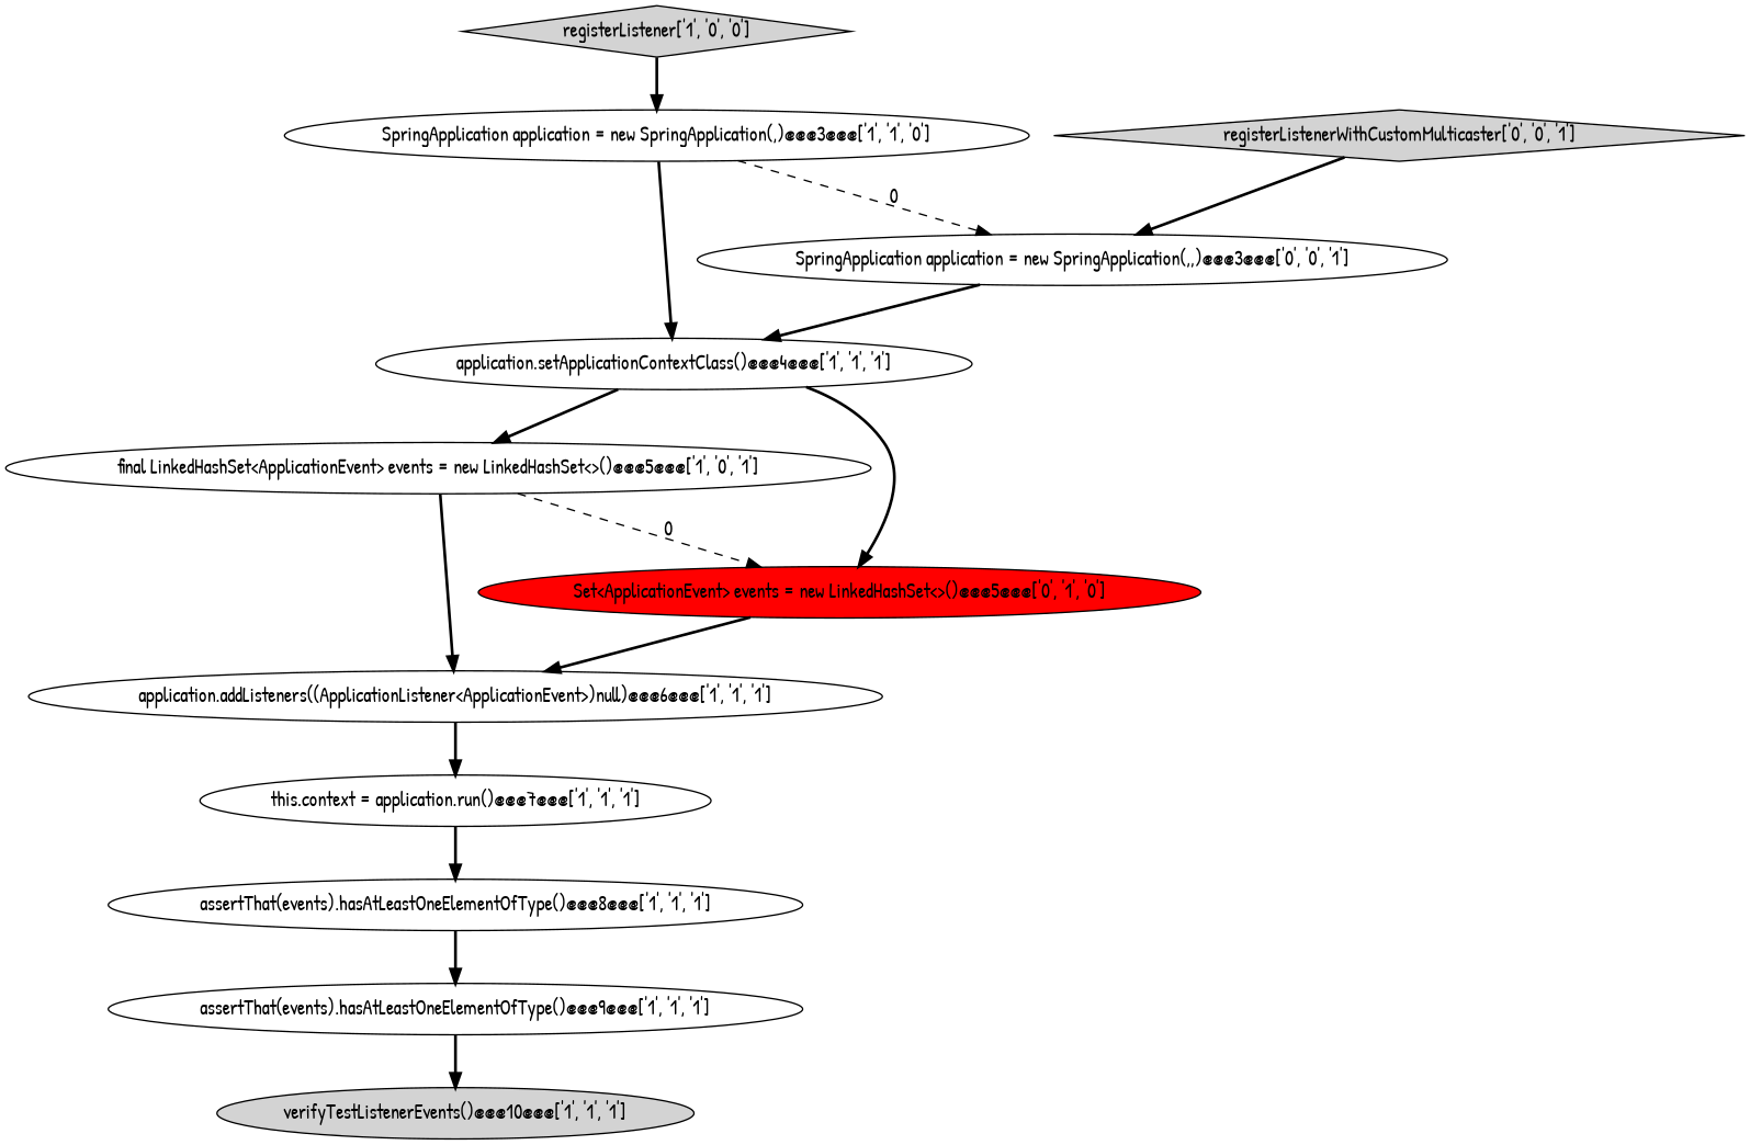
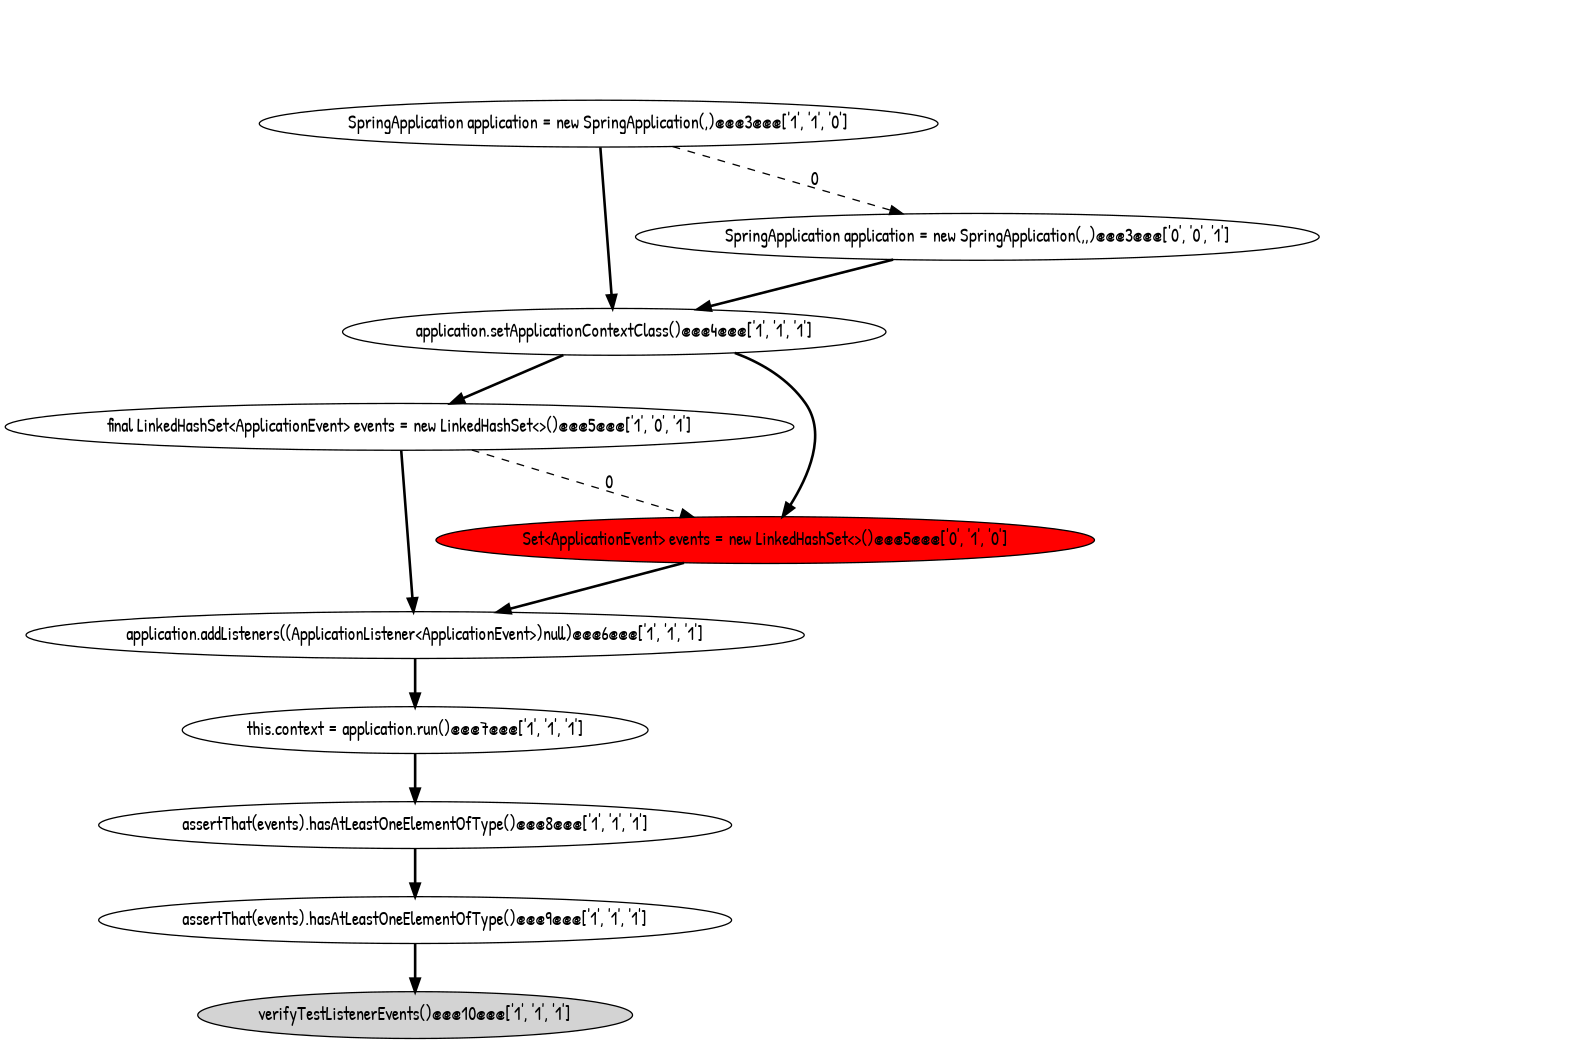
  digraph {
    fontname="Patrick Hand"
    node [fillcolor=white fontname="Patrick Hand" shape=ellipse style=filled]
    edge [fontname="Patrick Hand" style=bold]
    n1 [label="SpringApplication application = new SpringApplication(,,)@@@3@@@['0', '0', '1']"]
    n2 [label="application.setApplicationContextClass()@@@4@@@['1', '1', '1']"]
    n3 [label="final LinkedHashSet<ApplicationEvent> events = new LinkedHashSet<>()@@@5@@@['1', '0', '1']"]
    n4 [fillcolor=red label="Set<ApplicationEvent> events = new LinkedHashSet<>()@@@5@@@['0', '1', '0']"]
    n5 [label="assertThat(events).hasAtLeastOneElementOfType()@@@9@@@['1', '1', '1']"]
    n6 [fillcolor=lightgray label="verifyTestListenerEvents()@@@10@@@['1', '1', '1']"]
    n7 [label="SpringApplication application = new SpringApplication(,)@@@3@@@['1', '1', '0']"]
    n8 [label="application.addListeners((ApplicationListener<ApplicationEvent>)null)@@@6@@@['1', '1', '1']"]
    n9 [label="this.context = application.run()@@@7@@@['1', '1', '1']"]
-   n10 [fillcolor=lightgray label="registerListener['1', '0', '0']" shape=diamond]
-   n11 [fillcolor=lightgray label="registerListenerWithCustomMulticaster['0', '0', '1']" shape=diamond]
    n12 [label="assertThat(events).hasAtLeastOneElementOfType()@@@8@@@['1', '1', '1']"]
    n1 -> n2
    n2 -> n3
    n2 -> n4
    n3 -> n4 [label=0 style=dashed]
    n3 -> n8
    n4 -> n8
    n5 -> n6
    n7 -> n1 [label=0 style=dashed]
    n7 -> n2
    n8 -> n9
    n9 -> n12
-   n10 -> n7
-   n11 -> n1
    n12 -> n5
  }
